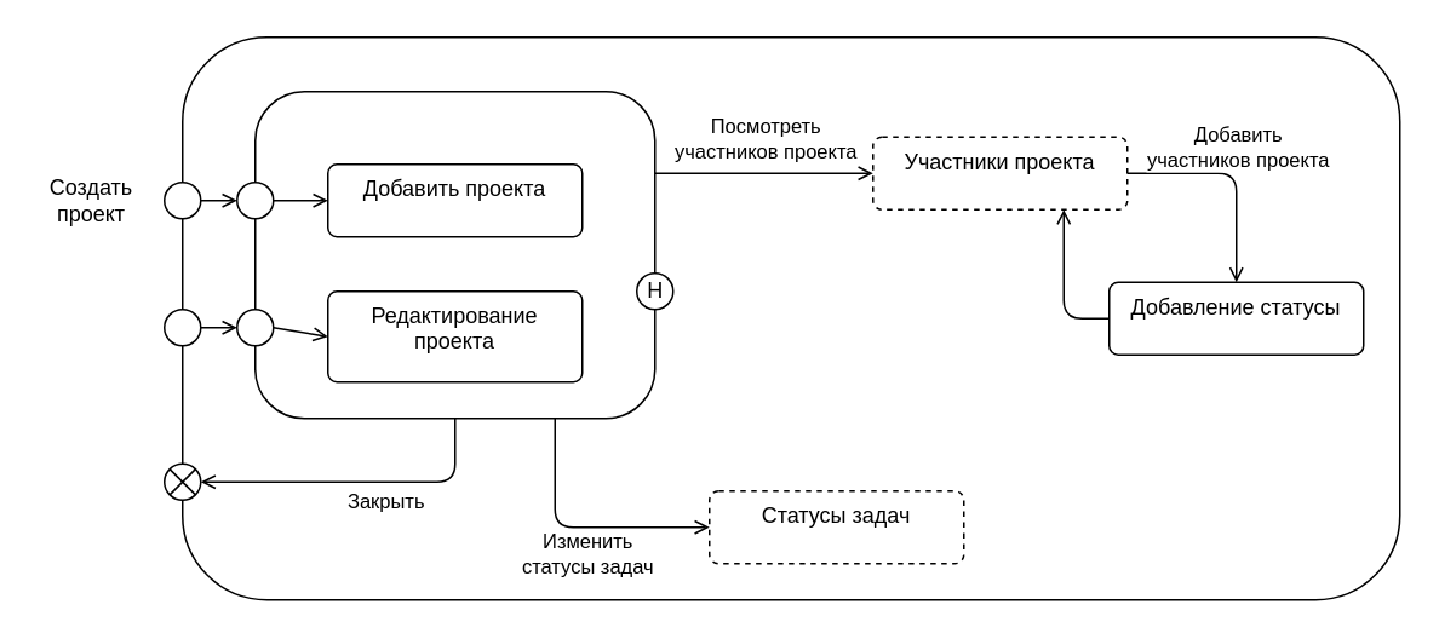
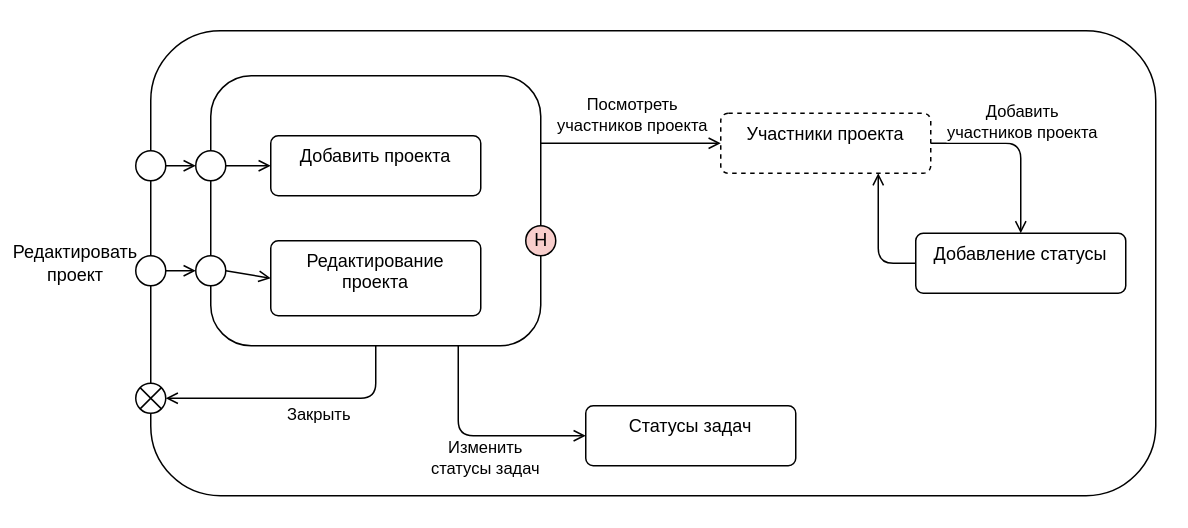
  <mxCell id="0" />
  <mxCell id="1" parent="0" />
  <mxCell id="2" value="" style="rounded=1;whiteSpace=wrap;html=1;" parent="1" vertex="1"><mxGeometry x="100" y="20" width="670" height="310" as="geometry" /></mxCell>
  <mxCell id="3" value="" style="rounded=1;whiteSpace=wrap;html=1;" parent="1" vertex="1"><mxGeometry x="140" y="50" width="220" height="180" as="geometry" /></mxCell>
  <mxCell id="4" value="Добавить проекта" style="html=1;align=center;verticalAlign=top;rounded=1;absoluteArcSize=1;arcSize=10;dashed=0;whiteSpace=wrap;" parent="1" vertex="1"><mxGeometry x="180" y="90" width="140" height="40" as="geometry" /></mxCell>
  <mxCell id="5" value="Редактирование проекта" style="html=1;align=center;verticalAlign=top;rounded=1;absoluteArcSize=1;arcSize=10;dashed=0;whiteSpace=wrap;" parent="1" vertex="1"><mxGeometry x="180" y="160" width="140" height="50" as="geometry" /></mxCell>
  <mxCell id="6" value="" style="endArrow=open;html=1;rounded=0;exitX=1;exitY=0.5;exitDx=0;exitDy=0;entryX=0;entryY=0.5;entryDx=0;entryDy=0;endFill=0;" parent="1" source="28" target="4" edge="1"><mxGeometry width="50" height="50" relative="1" as="geometry"><mxPoint x="150" y="110" as="sourcePoint" /><mxPoint x="510" y="150" as="targetPoint" /></mxGeometry></mxCell>
  <mxCell id="7" value="" style="endArrow=open;html=1;rounded=0;exitX=1;exitY=0.5;exitDx=0;exitDy=0;entryX=0;entryY=0.5;entryDx=0;entryDy=0;endFill=0;" parent="1" source="29" target="5" edge="1"><mxGeometry width="50" height="50" relative="1" as="geometry"><mxPoint x="150" y="180" as="sourcePoint" /><mxPoint x="190" y="120" as="targetPoint" /></mxGeometry></mxCell>
  <mxCell id="8" value="" style="shape=sumEllipse;perimeter=ellipsePerimeter;html=1;backgroundOutline=1;" parent="1" vertex="1"><mxGeometry x="90" y="255" width="20" height="20" as="geometry" /></mxCell>
  <mxCell id="9" value="" style="ellipse;" parent="1" vertex="1"><mxGeometry x="90" y="100" width="20" height="20" as="geometry" /></mxCell>
  <mxCell id="10" value="" style="ellipse;" parent="1" vertex="1"><mxGeometry x="90" y="170" width="20" height="20" as="geometry" /></mxCell>
- <mxCell id="11" value="Создать проект" style="text;html=1;strokeColor=none;fillColor=none;align=center;verticalAlign=middle;whiteSpace=wrap;rounded=0;" parent="1" vertex="1"><mxGeometry x="20" y="95" width="60" height="30" as="geometry" /></mxCell>
+ <mxCell id="12" value="Редактировать проект" style="text;html=1;strokeColor=none;fillColor=none;align=center;verticalAlign=middle;whiteSpace=wrap;rounded=0;" parent="1" vertex="1"><mxGeometry x="20" y="160" width="60" height="30" as="geometry" /></mxCell>
  <mxCell id="13" value="" style="endArrow=open;html=1;rounded=0;exitX=1;exitY=0.5;exitDx=0;exitDy=0;entryX=0;entryY=0.5;entryDx=0;entryDy=0;endFill=0;" parent="1" source="10" target="29" edge="1"><mxGeometry width="50" height="50" relative="1" as="geometry"><mxPoint x="160" y="190" as="sourcePoint" /><mxPoint x="130" y="180" as="targetPoint" /></mxGeometry></mxCell>
  <mxCell id="14" value="" style="endArrow=open;html=1;rounded=0;exitX=1;exitY=0.5;exitDx=0;exitDy=0;entryX=0;entryY=0.5;entryDx=0;entryDy=0;endFill=0;" parent="1" source="9" target="28" edge="1"><mxGeometry width="50" height="50" relative="1" as="geometry"><mxPoint x="120" y="190" as="sourcePoint" /><mxPoint x="130" y="110" as="targetPoint" /></mxGeometry></mxCell>
  <mxCell id="15" value="" style="endArrow=open;html=1;rounded=1;exitX=0.5;exitY=1;exitDx=0;exitDy=0;entryX=1;entryY=0.5;entryDx=0;entryDy=0;endFill=0;curved=0;" parent="1" source="3" target="8" edge="1"><mxGeometry width="50" height="50" relative="1" as="geometry"><mxPoint x="120" y="120" as="sourcePoint" /><mxPoint x="140" y="120" as="targetPoint" /><Array as="points"><mxPoint x="250" y="265" /></Array></mxGeometry></mxCell>
  <mxCell id="16" value="Закрыть" style="edgeLabel;html=1;align=center;verticalAlign=middle;resizable=0;points=[];" parent="15" vertex="1" connectable="0"><mxGeometry x="-0.412" y="1" relative="1" as="geometry"><mxPoint x="-23" y="9" as="offset" /></mxGeometry></mxCell>
- <mxCell id="17" value="Статусы задач" style="html=1;align=center;verticalAlign=top;rounded=1;absoluteArcSize=1;arcSize=10;dashed=1;whiteSpace=wrap;" parent="1" vertex="1"><mxGeometry x="390" y="270" width="140" height="40" as="geometry" /></mxCell>
+ <mxCell id="17" value="Статусы задач" style="html=1;align=center;verticalAlign=top;rounded=1;absoluteArcSize=1;arcSize=10;dashed=0;whiteSpace=wrap;" parent="1" vertex="1"><mxGeometry x="390" y="270" width="140" height="40" as="geometry" /></mxCell>
  <mxCell id="18" value="" style="endArrow=open;html=1;rounded=1;exitX=0.75;exitY=1;exitDx=0;exitDy=0;entryX=0;entryY=0.5;entryDx=0;entryDy=0;endFill=0;curved=0;" parent="1" source="3" target="17" edge="1"><mxGeometry width="50" height="50" relative="1" as="geometry"><mxPoint x="160" y="190" as="sourcePoint" /><mxPoint x="190" y="190" as="targetPoint" /><Array as="points"><mxPoint x="305" y="290" /></Array></mxGeometry></mxCell>
  <mxCell id="19" value="Изменить&lt;br&gt;статусы задач" style="edgeLabel;html=1;align=center;verticalAlign=middle;resizable=0;points=[];" parent="18" vertex="1" connectable="0"><mxGeometry x="-0.124" relative="1" as="geometry"><mxPoint x="13" y="14" as="offset" /></mxGeometry></mxCell>
  <mxCell id="20" value="Участники проекта" style="html=1;align=center;verticalAlign=top;rounded=1;absoluteArcSize=1;arcSize=10;dashed=1;whiteSpace=wrap;" parent="1" vertex="1"><mxGeometry x="480" y="75" width="140" height="40" as="geometry" /></mxCell>
  <mxCell id="21" value="" style="endArrow=open;html=1;rounded=0;exitX=1;exitY=0.25;exitDx=0;exitDy=0;entryX=0;entryY=0.5;entryDx=0;entryDy=0;endFill=0;" parent="1" source="3" target="20" edge="1"><mxGeometry width="50" height="50" relative="1" as="geometry"><mxPoint x="160" y="120" as="sourcePoint" /><mxPoint x="190" y="120" as="targetPoint" /></mxGeometry></mxCell>
  <mxCell id="22" value="Посмотреть&lt;br&gt;участников проекта" style="edgeLabel;html=1;align=center;verticalAlign=middle;resizable=0;points=[];" parent="21" vertex="1" connectable="0"><mxGeometry x="-0.127" relative="1" as="geometry"><mxPoint x="8" y="-20" as="offset" /></mxGeometry></mxCell>
  <mxCell id="23" value="Добавление статусы" style="html=1;align=center;verticalAlign=top;rounded=1;absoluteArcSize=1;arcSize=10;dashed=0;whiteSpace=wrap;" parent="1" vertex="1"><mxGeometry x="610" y="155" width="140" height="40" as="geometry" /></mxCell>
  <mxCell id="24" value="" style="endArrow=open;html=1;rounded=1;exitX=1;exitY=0.5;exitDx=0;exitDy=0;entryX=0.5;entryY=0;entryDx=0;entryDy=0;endFill=0;curved=0;" parent="1" source="20" target="23" edge="1"><mxGeometry width="50" height="50" relative="1" as="geometry"><mxPoint x="525" y="125" as="sourcePoint" /><mxPoint x="370" y="150" as="targetPoint" /><Array as="points"><mxPoint x="680" y="95" /></Array></mxGeometry></mxCell>
  <mxCell id="25" value="Добавить&lt;br&gt;участников проекта" style="edgeLabel;html=1;align=center;verticalAlign=middle;resizable=0;points=[];" parent="24" vertex="1" connectable="0"><mxGeometry x="-0.412" y="1" relative="1" as="geometry"><mxPoint x="25" y="-14" as="offset" /></mxGeometry></mxCell>
  <mxCell id="26" value="" style="endArrow=open;html=1;rounded=1;exitX=0;exitY=0.5;exitDx=0;exitDy=0;entryX=0.75;entryY=1;entryDx=0;entryDy=0;endFill=0;curved=0;" parent="1" source="23" target="20" edge="1"><mxGeometry width="50" height="50" relative="1" as="geometry"><mxPoint x="160" y="120" as="sourcePoint" /><mxPoint x="190" y="120" as="targetPoint" /><Array as="points"><mxPoint x="585" y="175" /></Array></mxGeometry></mxCell>
- <mxCell id="27" value="H" style="ellipse;html=1;" vertex="1" parent="1"><mxGeometry x="350" y="150" width="20" height="20" as="geometry" /></mxCell>
+ <mxCell id="27" value="H" style="ellipse;html=1;fillColor=#f8cecc;" vertex="1" parent="1"><mxGeometry x="350" y="150" width="20" height="20" as="geometry" /></mxCell>
  <mxCell id="28" value="" style="ellipse;" vertex="1" parent="1"><mxGeometry x="130" y="100" width="20" height="20" as="geometry" /></mxCell>
  <mxCell id="29" value="" style="ellipse;" vertex="1" parent="1"><mxGeometry x="130" y="170" width="20" height="20" as="geometry" /></mxCell>
